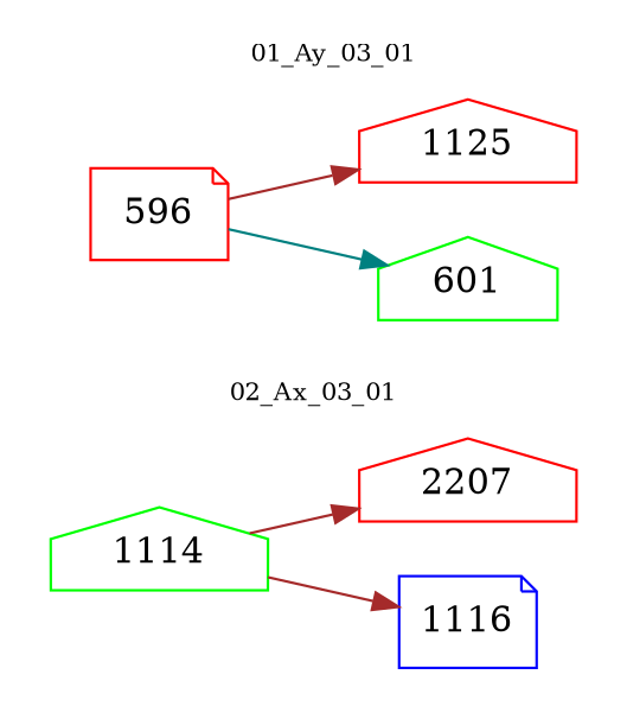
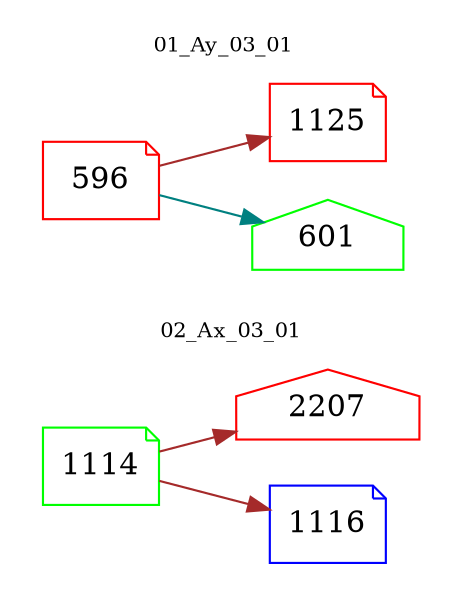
  digraph {
    rankdir=LR
    node [color=red shape=note]
    edge [color=brown]
-   n1 [color=green label=1114 shape=house]
+   n1 [color=green label=1114]
    n2 [color=blue label=1116]
    n3 [label=2207 shape=house]
    n4 [label=596]
    n5 [color=green label=601 shape=house]
-   n6 [label=1125 shape=house]
+   n6 [label=1125]
    subgraph cluster_1 {
      color=white
      fontsize=10
      label="02_Ax_03_01"
      n1
      n2
      n3
    }
    subgraph cluster_2 {
      color=white
      fontsize=10
      label="01_Ay_03_01"
      n4
      n5
      n6
    }
    n1 -> n2
    n1 -> n3
    n4 -> n5 [color=teal]
    n4 -> n6
  }
